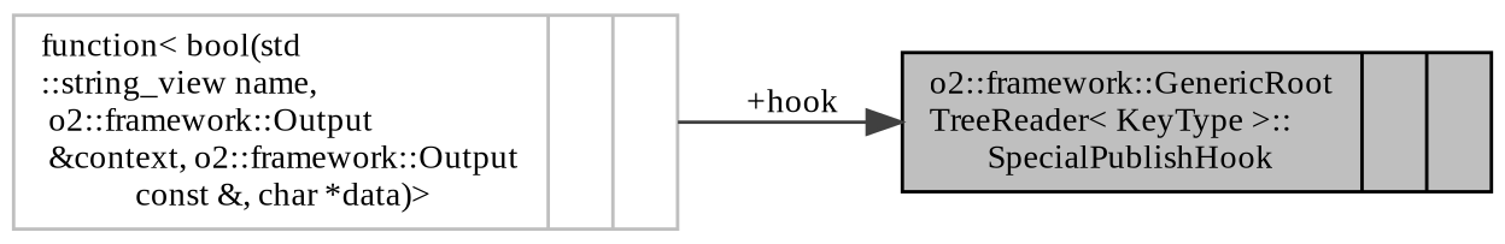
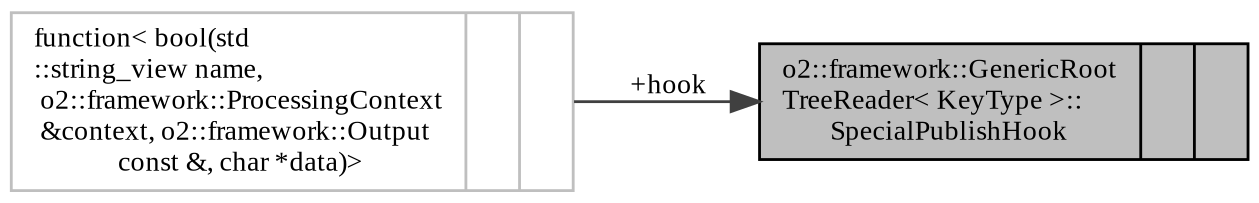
  digraph {
    rankdir=LR
    fontname="Liberation Serif"
    node [fontname="Liberation Serif" fontsize=10 shape=record]
    n1 [color=black fillcolor=grey75 fontcolor=black height=0.2 label="{o2::framework::GenericRoot\lTreeReader\< KeyType \>::\lSpecialPublishHook\n||}" style=filled width=0.4]
-   n2 [color=grey75 height=0.2 label="{function\< bool(std\l::string_view name,\l o2::framework::Output\l &context, o2::framework::Output\l const &, char *data)\>\n||}" width=0.4]
+   n2 [color=grey75 height=0.2 label="{function\< bool(std\l::string_view name,\l o2::framework::ProcessingContext\l &context, o2::framework::Output\l const &, char *data)\>\n||}" width=0.4]
    n2 -> n1 [arrowhead=normal color=grey25 fontname="Liberation Serif" fontsize=10 label=" +hook" labelfontname=Helvetica labelfontsize=10 style=solid]
  }
